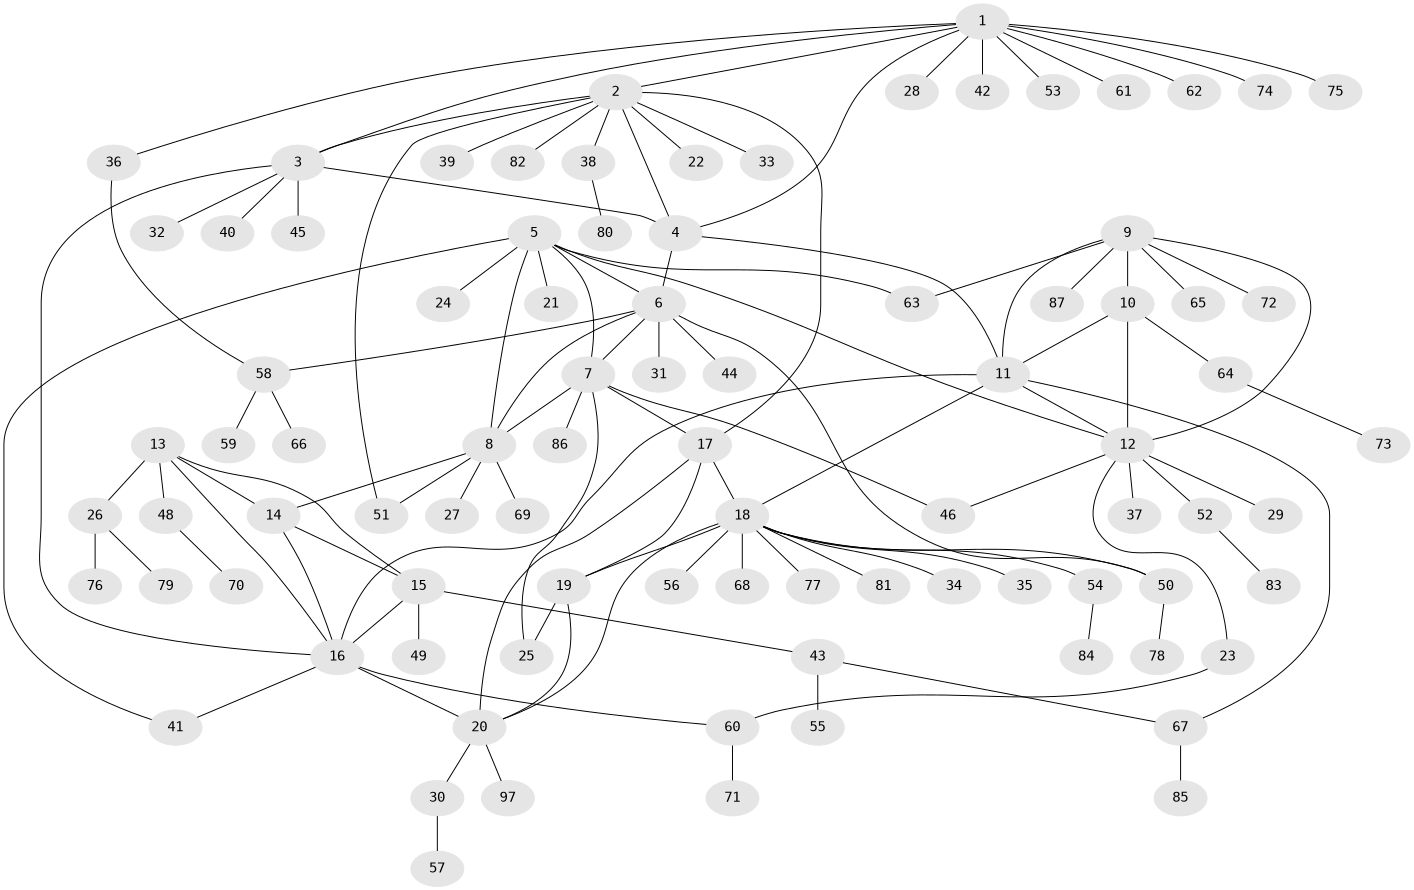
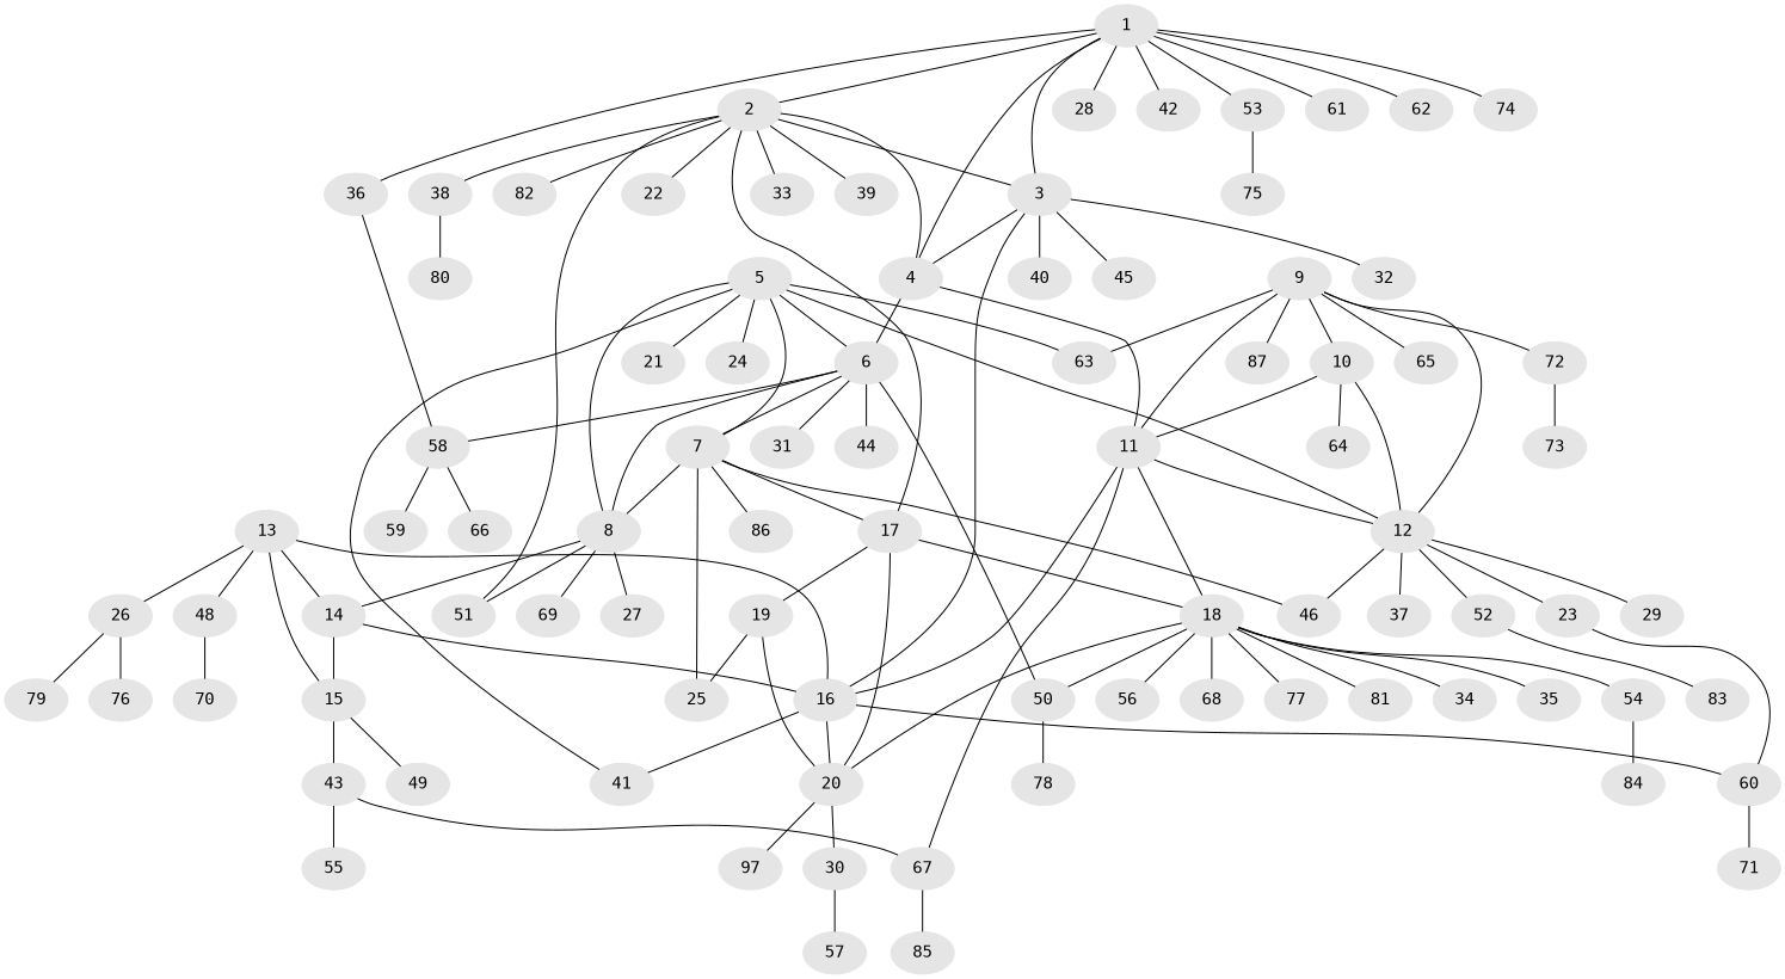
  graph {
    fontname="DejaVu Sans Mono"
    node [color=gray90 fontname="DejaVu Sans Mono" style=filled]
    edge [fontname="DejaVu Sans Mono"]
    1
    2
    3
    4
    28
    36
    42
    53
    61
    62
    74
    75
    17
    22
    33
    38
    39
    51
    82
    16
    32
    40
    45
    6
    11
    58
    18
    20
    19
    80
    41
    60
    7
    8
    31
    44
    50
    12
    67
    5
    21
    24
    63
    25
    46
    86
    14
    27
    69
    23
    29
    37
    52
    78
    59
    66
    15
    9
    10
    65
    72
    87
    64
    73
    34
    35
    54
    56
    68
    77
    81
    85
    83
    13
    26
    48
    43
    49
    76
    79
    70
    55
    30
    n84 [label=97]
    71
    84
    57
    1 -- 2
    1 -- 3
    1 -- 4
    1 -- 28
    1 -- 36
    1 -- 42
    1 -- 53
    1 -- 61
    1 -- 62
    1 -- 74
-   1 -- 75
+   53 -- 75
    2 -- 3
    2 -- 4
    2 -- 17
    2 -- 22
    2 -- 33
    2 -- 38
    2 -- 39
    2 -- 51
    2 -- 82
    3 -- 4
    3 -- 16
    3 -- 32
    3 -- 40
    3 -- 45
    4 -- 6
    4 -- 11
    36 -- 58
    17 -- 18
    17 -- 20
    17 -- 19
    38 -- 80
    16 -- 20
    16 -- 41
    16 -- 60
    6 -- 58
    6 -- 7
    6 -- 8
    6 -- 31
    6 -- 44
    6 -- 50
    11 -- 16
    11 -- 18
    11 -- 12
    11 -- 67
    58 -- 59
    58 -- 66
    18 -- 20
-   18 -- 19
    18 -- 50
    18 -- 34
    18 -- 35
    18 -- 54
    18 -- 56
    18 -- 68
    18 -- 77
    18 -- 81
    20 -- 30
    20 -- n84
    19 -- 20
    19 -- 25
    60 -- 71
    7 -- 17
    7 -- 8
    7 -- 25
    7 -- 46
    7 -- 86
    8 -- 51
    8 -- 14
    8 -- 27
    8 -- 69
    50 -- 78
    12 -- 46
    12 -- 23
    12 -- 29
    12 -- 37
    12 -- 52
    67 -- 85
    5 -- 6
    5 -- 41
    5 -- 7
    5 -- 8
    5 -- 12
    5 -- 21
    5 -- 24
    5 -- 63
    14 -- 16
    14 -- 15
    23 -- 60
    52 -- 83
-   15 -- 16
    15 -- 43
    15 -- 49
    9 -- 11
    9 -- 12
    9 -- 63
    9 -- 10
    9 -- 65
    9 -- 72
    9 -- 87
    10 -- 11
    10 -- 12
    10 -- 64
-   64 -- 73
+   72 -- 73
    54 -- 84
    13 -- 16
    13 -- 14
    13 -- 15
    13 -- 26
    13 -- 48
    26 -- 76
    26 -- 79
    48 -- 70
    43 -- 67
    43 -- 55
    30 -- 57
  }
